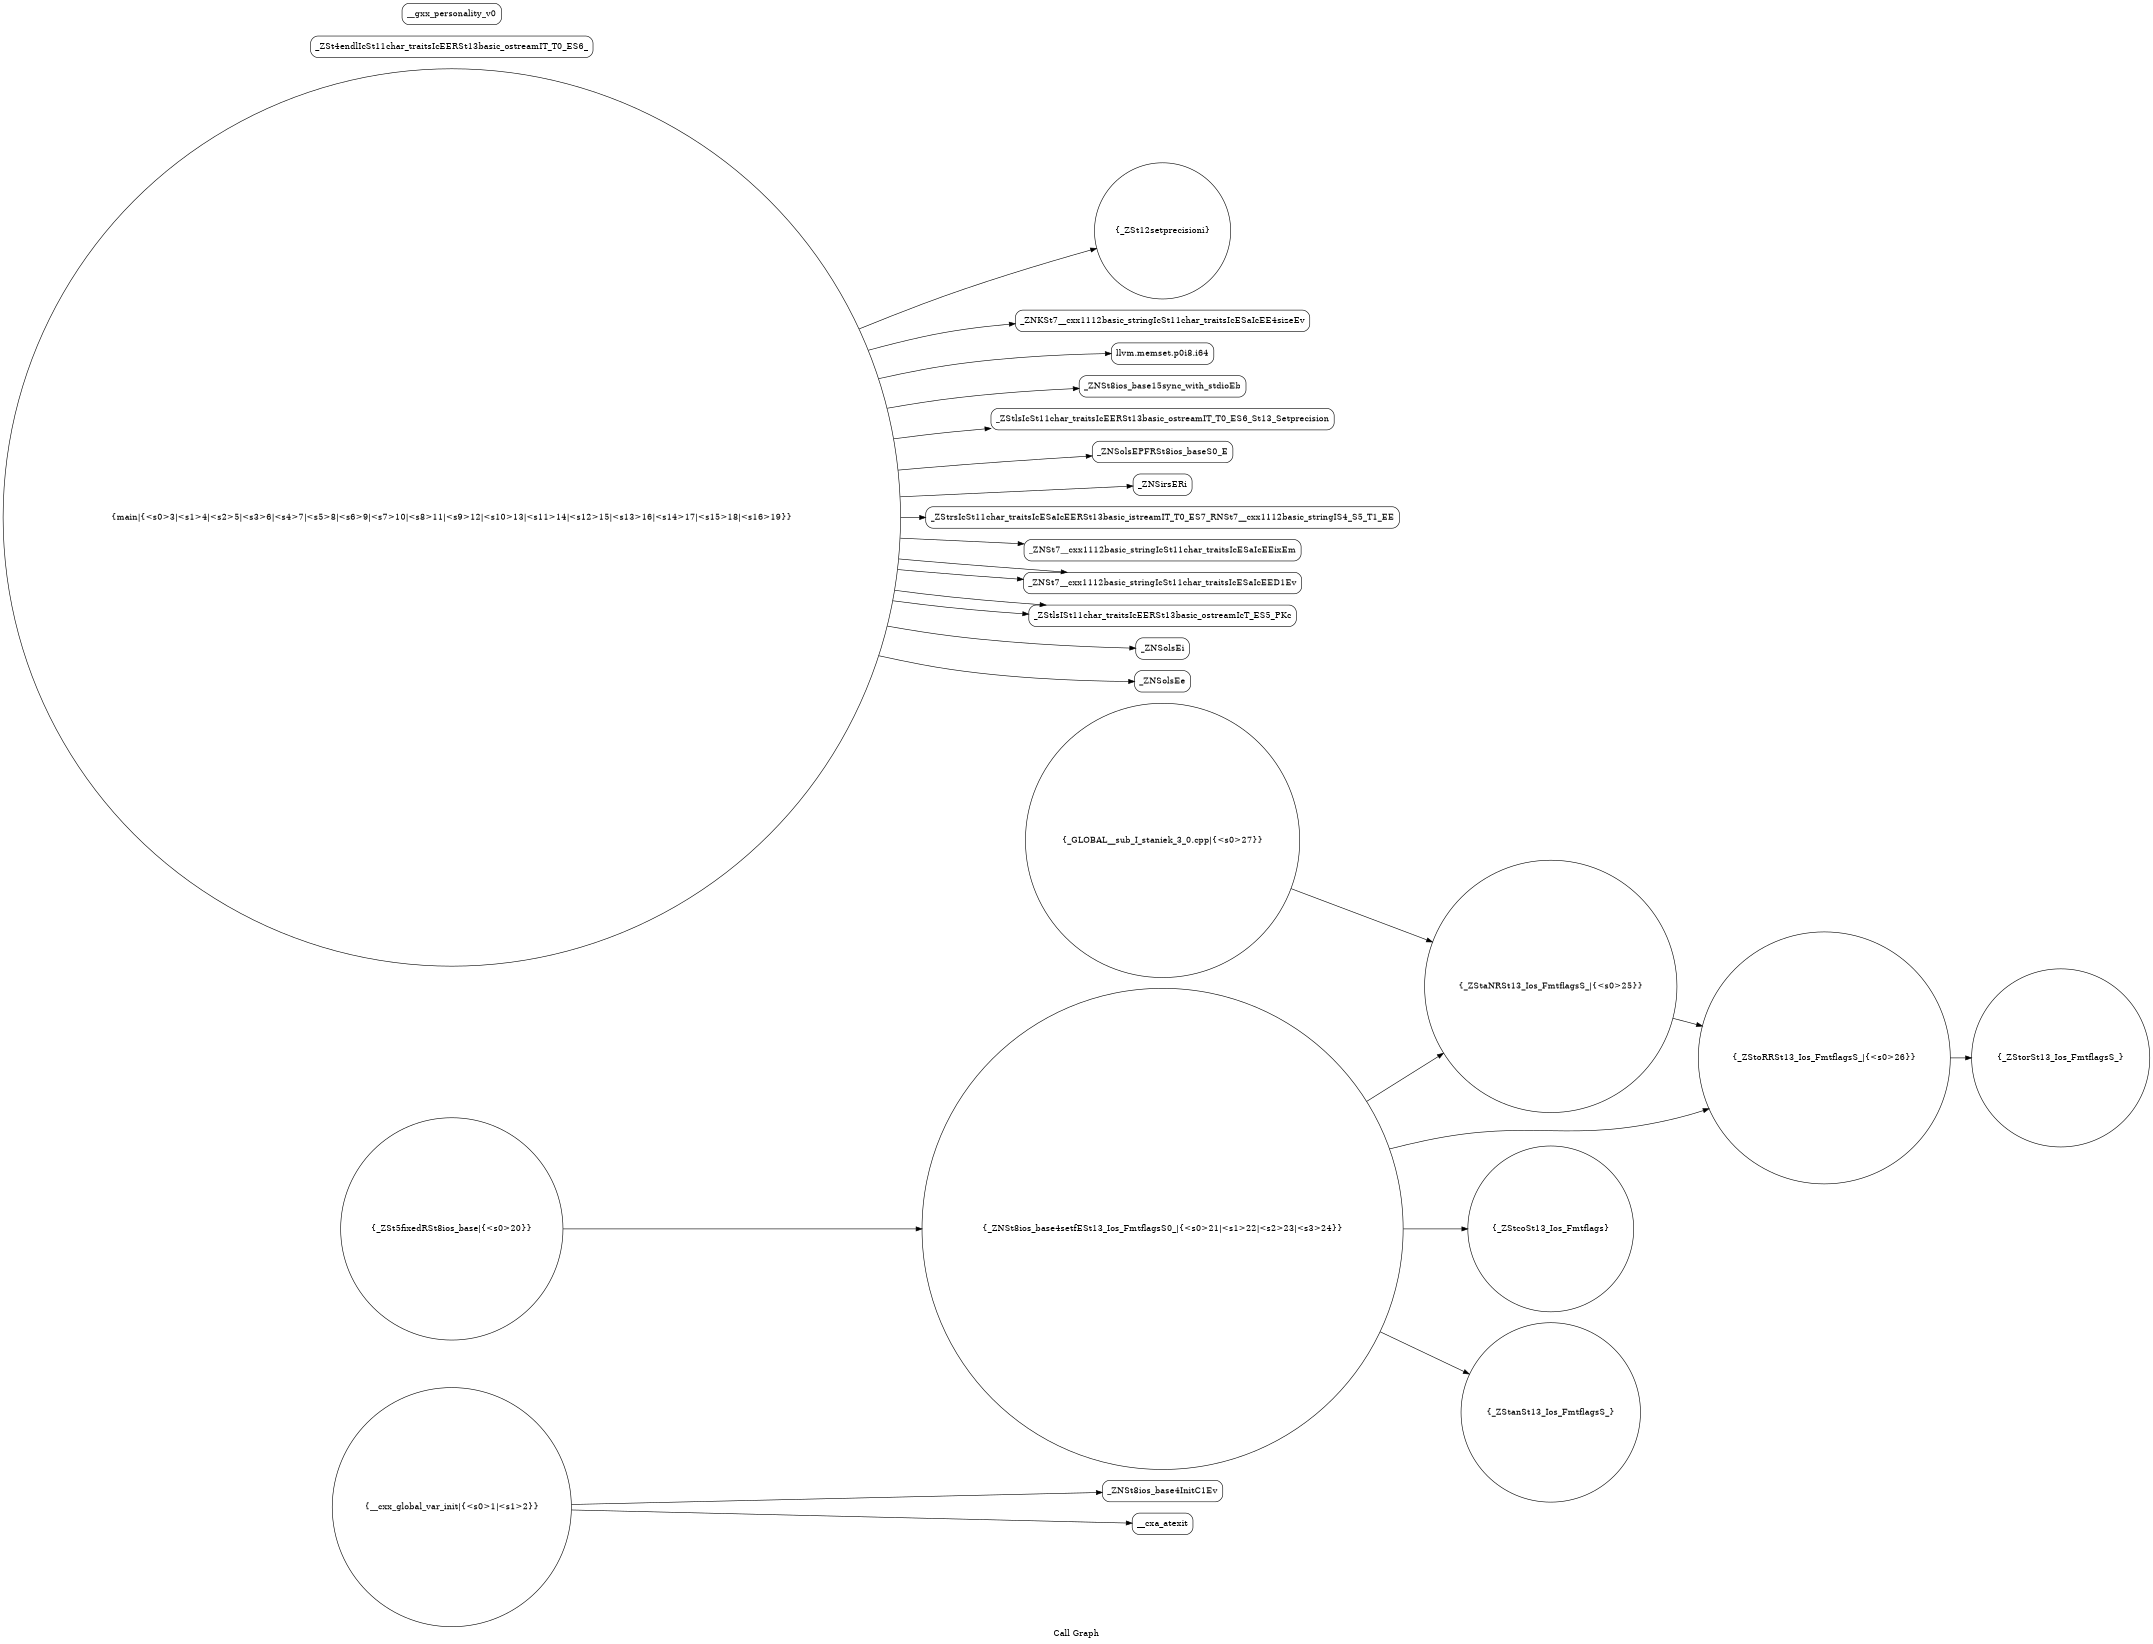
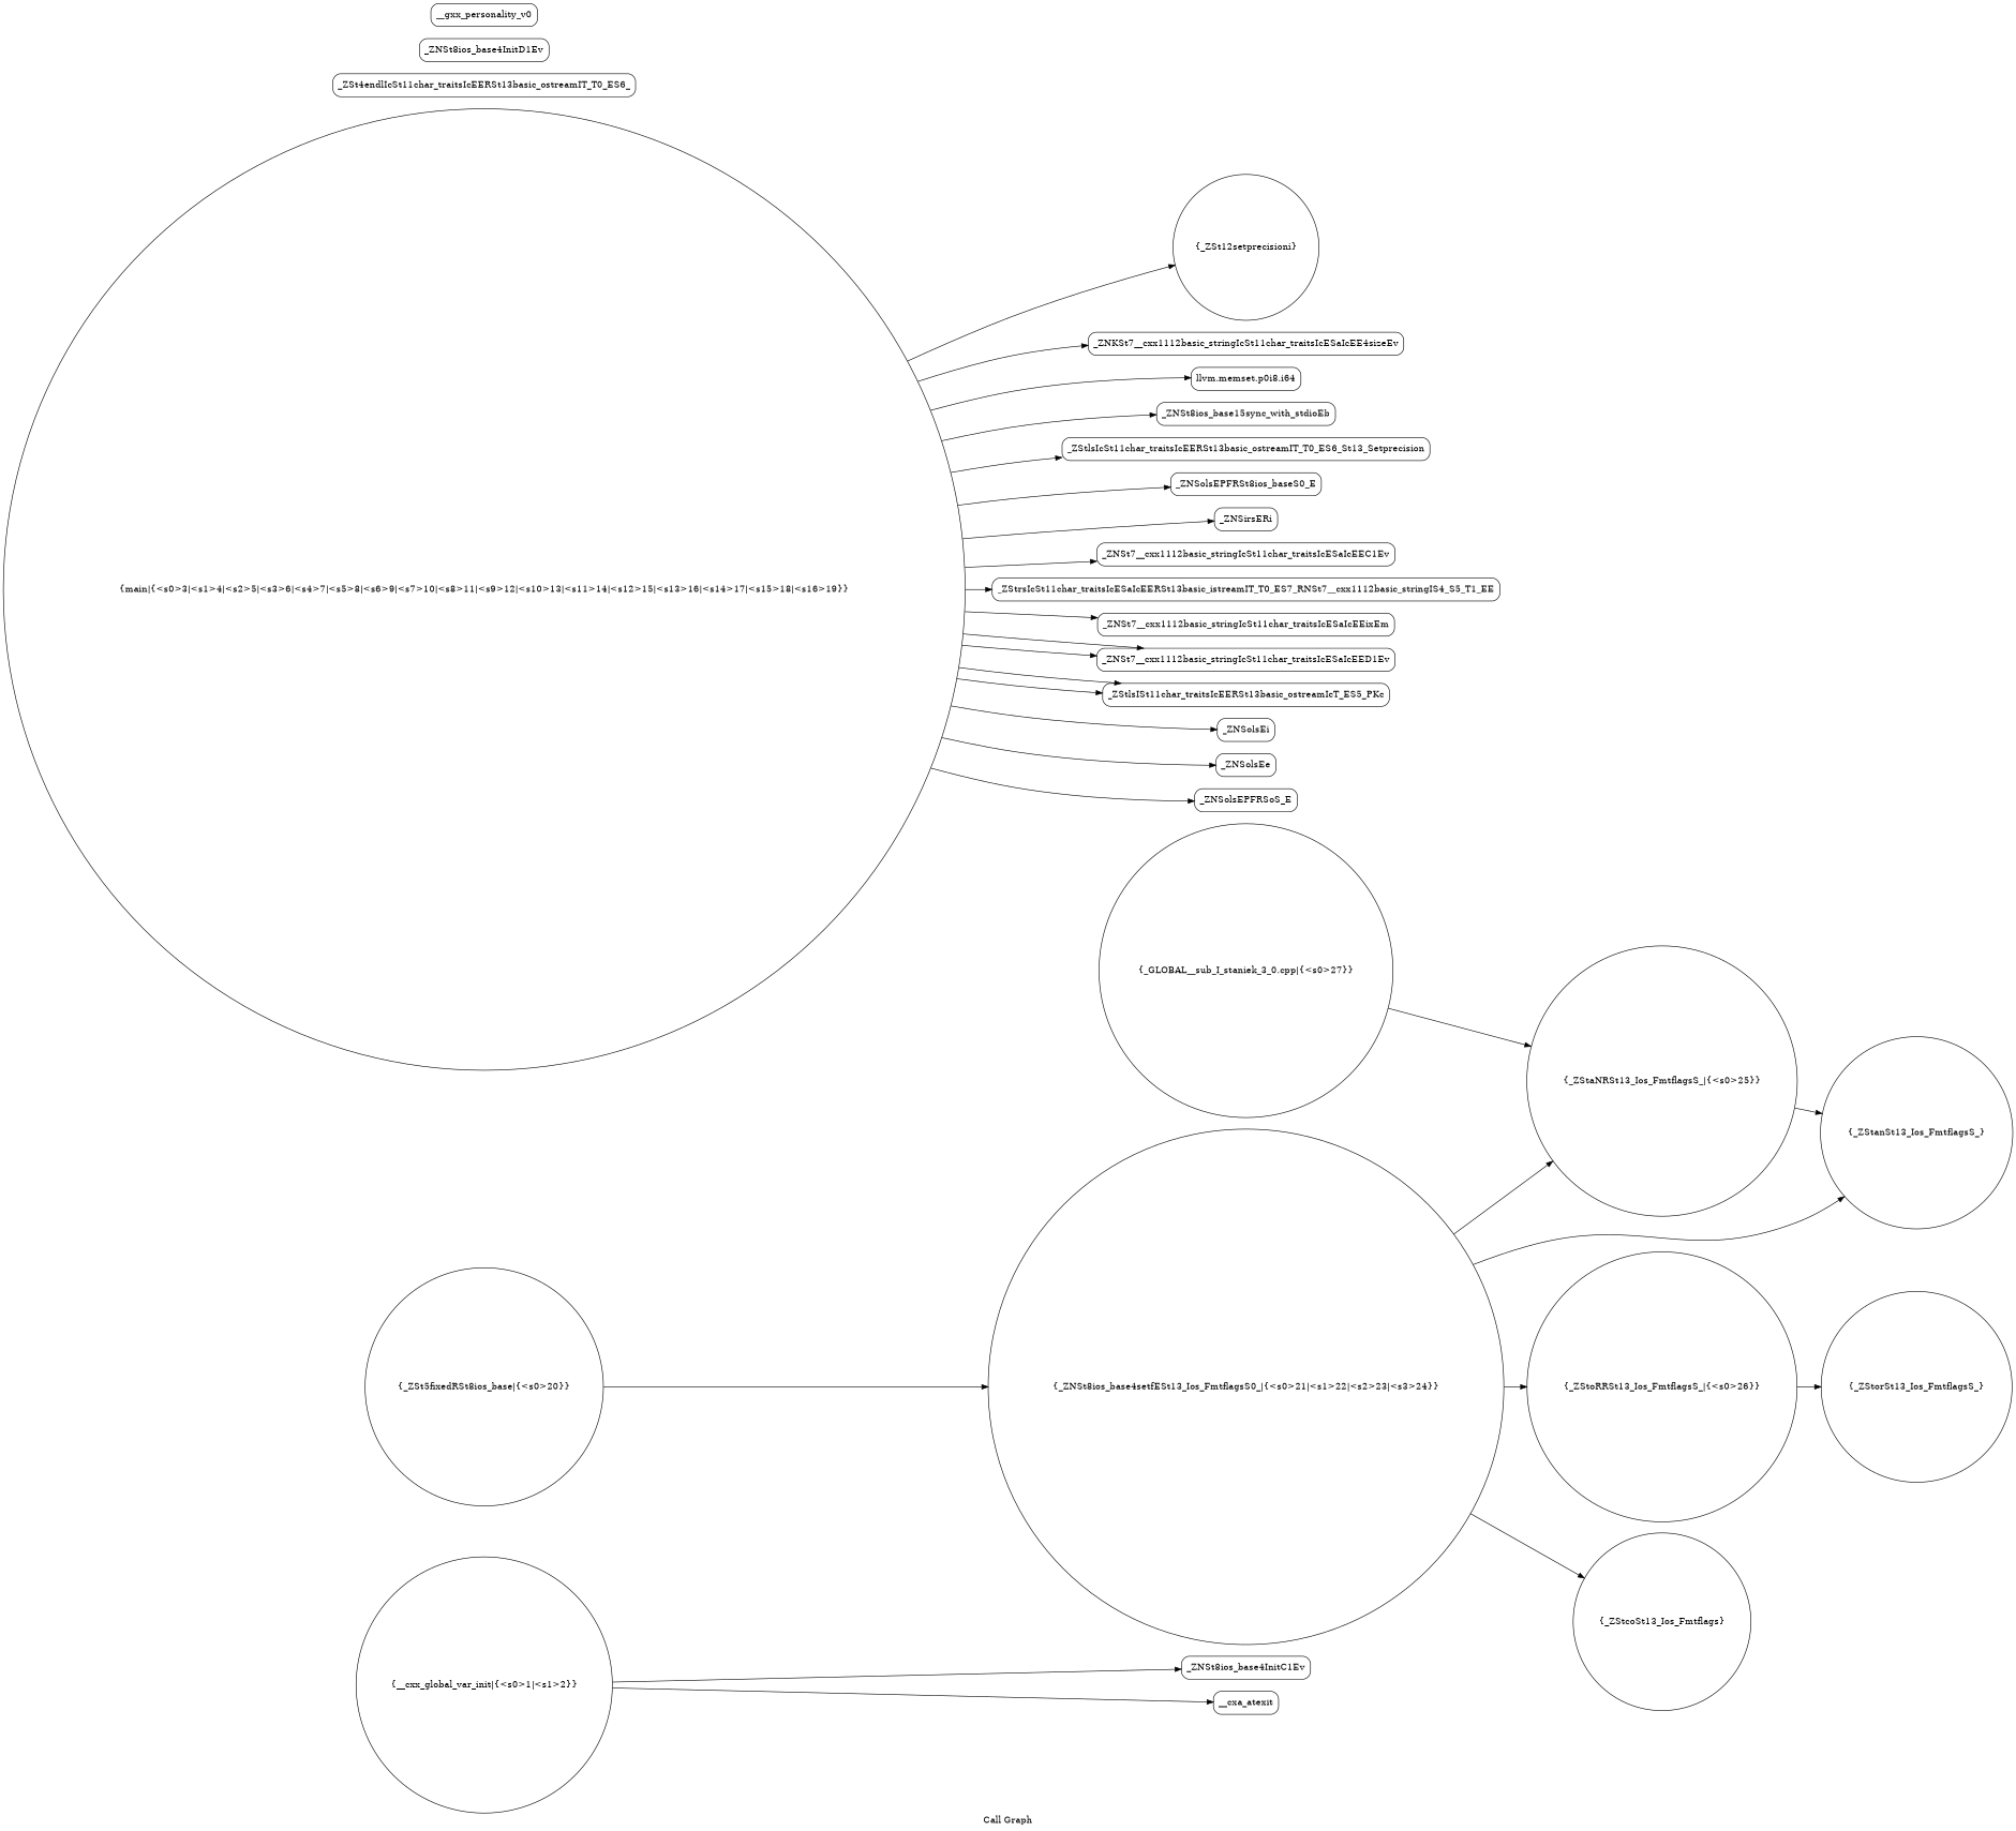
  digraph {
    label="Call Graph"
    rankdir=LR
    node [shape=Mrecord]
    edge [color=black tailport=s0]
    n1 [label="{__cxx_global_var_init|{<s0>1|<s1>2}}" shape=circle]
    n2 [label="{_ZNSt8ios_base4InitC1Ev}"]
    n3 [label="{__cxa_atexit}"]
    n4 [label="{_ZStoRRSt13_Ios_FmtflagsS_|{<s0>26}}" shape=circle]
    n5 [label="{_ZStorSt13_Ios_FmtflagsS_}" shape=circle]
    n6 [label="{_ZSt12setprecisioni}" shape=circle]
    n7 [label="{_ZNKSt7__cxx1112basic_stringIcSt11char_traitsIcESaIcEE4sizeEv}"]
    n8 [label="{_ZSt4endlIcSt11char_traitsIcEERSt13basic_ostreamIT_T0_ES6_}"]
+   n9 [label="{_ZNSt8ios_base4InitD1Ev}"]
    n10 [label="{_ZSt5fixedRSt8ios_base|{<s0>20}}" shape=circle]
    n11 [label="{_ZNSt8ios_base4setfESt13_Ios_FmtflagsS0_|{<s0>21|<s1>22|<s2>23|<s3>24}}" shape=circle]
    n12 [label="{_ZStcoSt13_Ios_Fmtflags}" shape=circle]
    n13 [label="{_ZStaNRSt13_Ios_FmtflagsS_|{<s0>25}}" shape=circle]
    n14 [label="{_ZStanSt13_Ios_FmtflagsS_}" shape=circle]
    n15 [label="{llvm.memset.p0i8.i64}"]
    n16 [label="{main|{<s0>3|<s1>4|<s2>5|<s3>6|<s4>7|<s5>8|<s6>9|<s7>10|<s8>11|<s9>12|<s10>13|<s11>14|<s12>15|<s13>16|<s14>17|<s15>18|<s16>19}}" shape=circle]
    n17 [label="{_ZNSt8ios_base15sync_with_stdioEb}"]
    n18 [label="{_ZStlsIcSt11char_traitsIcEERSt13basic_ostreamIT_T0_ES6_St13_Setprecision}"]
    n19 [label="{_ZNSolsEPFRSt8ios_baseS0_E}"]
    n20 [label="{_ZNSirsERi}"]
+   n21 [label="{_ZNSt7__cxx1112basic_stringIcSt11char_traitsIcESaIcEEC1Ev}"]
    n22 [label="{_ZStrsIcSt11char_traitsIcESaIcEERSt13basic_istreamIT_T0_ES7_RNSt7__cxx1112basic_stringIS4_S5_T1_EE}"]
    n23 [label="{_ZNSt7__cxx1112basic_stringIcSt11char_traitsIcESaIcEEixEm}"]
    n24 [label="{_ZNSt7__cxx1112basic_stringIcSt11char_traitsIcESaIcEED1Ev}"]
    n25 [label="{_ZStlsISt11char_traitsIcEERSt13basic_ostreamIcT_ES5_PKc}"]
    n26 [label="{_ZNSolsEi}"]
    n27 [label="{_ZNSolsEe}"]
+   n28 [label="{_ZNSolsEPFRSoS_E}"]
    n29 [label="{__gxx_personality_v0}"]
    n30 [label="{_GLOBAL__sub_I_staniek_3_0.cpp|{<s0>27}}" shape=circle]
    n1 -> n2
    n1 -> n3 [tailport=s1]
    n4 -> n5
    n10 -> n11
    n11 -> n4 [tailport=s3]
    n11 -> n12
    n11 -> n13 [tailport=s1]
    n11 -> n14 [tailport=s2]
-   n13 -> n4
+   n13 -> n14
    n16 -> n6 [tailport=s1]
    n16 -> n7 [tailport=s7]
    n16 -> n15 [tailport=s10]
    n16 -> n17
    n16 -> n18 [tailport=s2]
    n16 -> n19 [tailport=s3]
    n16 -> n20 [tailport=s4]
+   n16 -> n21 [tailport=s5]
    n16 -> n22 [tailport=s6]
    n16 -> n23 [tailport=s8]
    n16 -> n24 [tailport=s9]
    n16 -> n24 [tailport=s16]
    n16 -> n25 [tailport=s11]
    n16 -> n25 [tailport=s13]
    n16 -> n26 [tailport=s12]
    n16 -> n27 [tailport=s14]
+   n16 -> n28 [tailport=s15]
    n30 -> n13
  }
